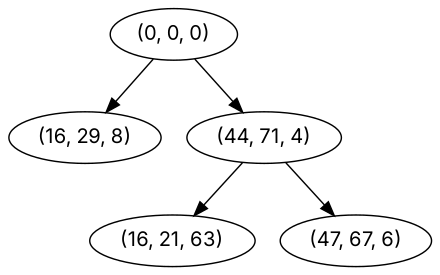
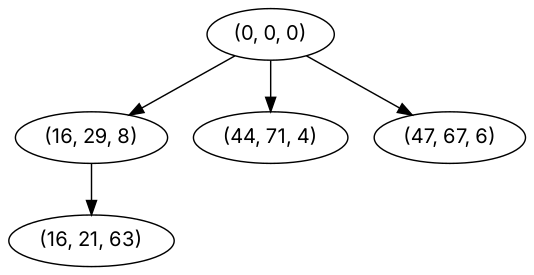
  digraph {
    fontname=Inter
    node [fontname=Inter]
    edge [fontname=Inter]
    n1 [label="(16, 29, 8)"]
    "(0, 0, 0)"
    "(44, 71, 4)"
    n4 [label="(16, 21, 63)"]
    "(47, 67, 6)"
-   "(44, 71, 4)" -> n4
+   n1 -> n4
    "(0, 0, 0)" -> n1
    "(0, 0, 0)" -> "(44, 71, 4)"
-   "(44, 71, 4)" -> "(47, 67, 6)"
+   "(0, 0, 0)" -> "(47, 67, 6)"
  }
